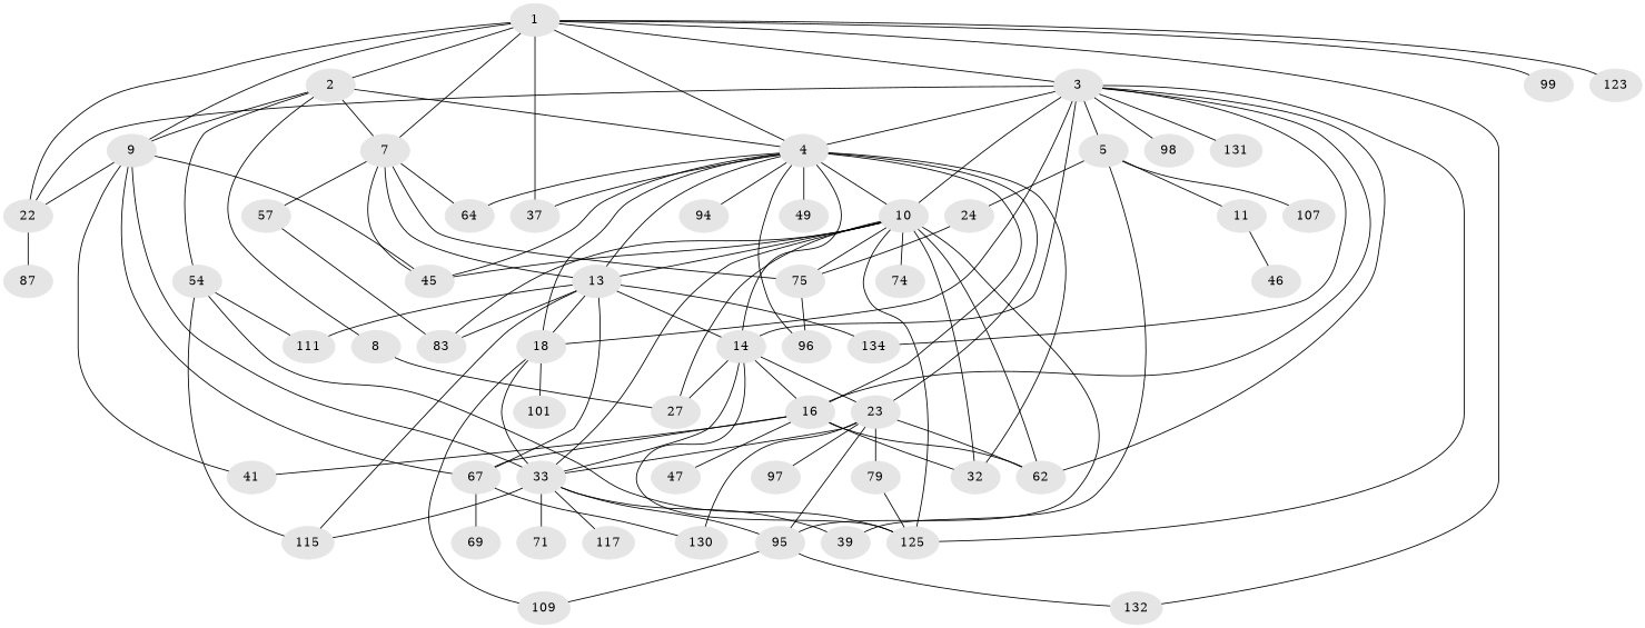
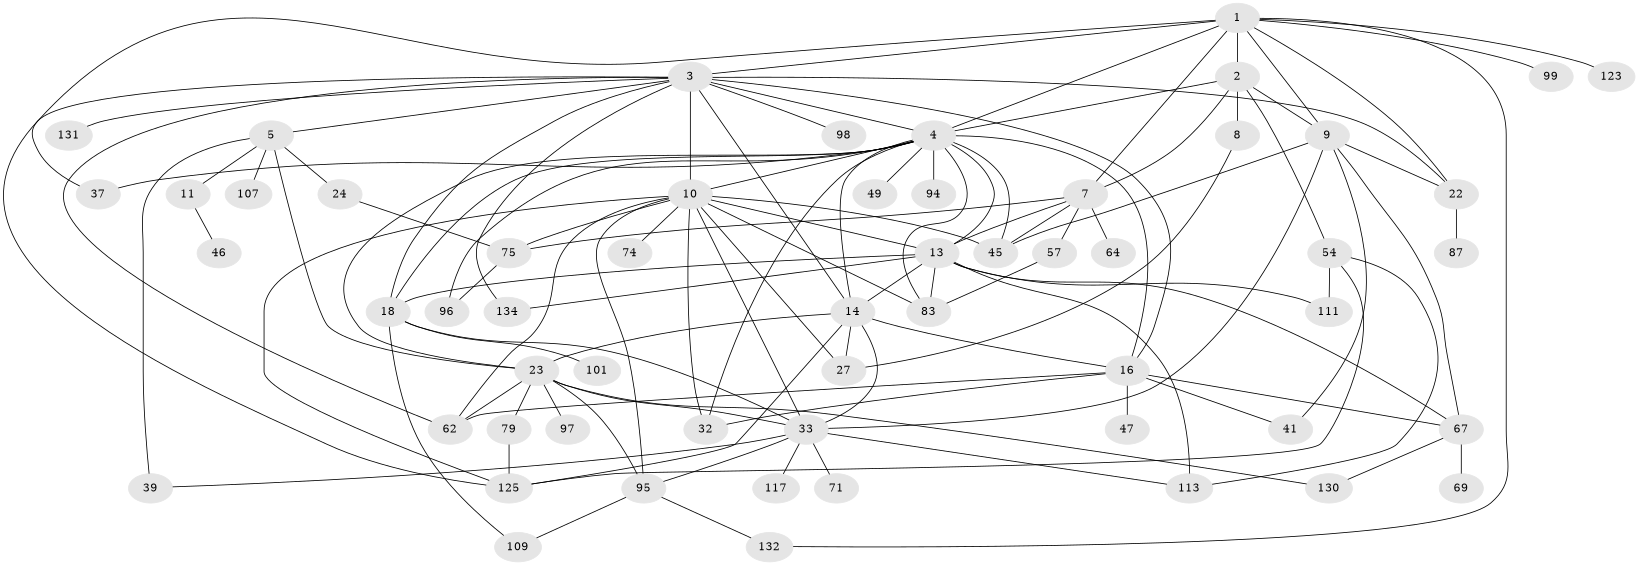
  graph {
    node [color=gray90 style=filled]
    1 [super="+6+73"]
    2
    3 [super="+72+26+15+51"]
    4 [super="+17"]
    7 [super="+30+114+40+58"]
    9 [super="+93+137"]
    22 [super="+81"]
    37
    99
    123
    132
    8
    54 [super="+90"]
    10 [super="+68+12"]
    5
    14 [super="+53+21"]
    16 [super="+28"]
    18 [super="+25"]
    62 [super="+128"]
    98
    125 [super="+138+142+126"]
    131
    134
    13 [super="+80+31+66"]
    23 [super="+85+35+84"]
    32 [super="+127+65+42"]
    45 [super="+50+120"]
    49 [super="+115"]
    64 [super="+77"]
    94
    96
    57 [super="+60"]
    75 [super="+88"]
    33 [super="+61+76+38"]
    41
    67 [super="+133"]
    27
    83
    74
    95 [super="+147+143+135"]
    87 [super="+92"]
    111 [super="+146"]
-   113 [label=115]
+   113
    11
    24 [super="+145+56"]
    39 [super="+59"]
    107
    47
    101
    109
    79
    97
    130
    n54 [label=46]
    71
    117
    69 [super="+82"]
    1 -- 2
    1 -- 3
    1 -- 4
    1 -- 7 [weight=2]
    1 -- 9
    1 -- 22
    1 -- 37
    1 -- 99
    1 -- 123
    1 -- 132
    2 -- 4
    2 -- 7
    2 -- 9
    2 -- 8
    2 -- 54
    3 -- 4
    3 -- 22
    3 -- 10 [weight=2]
    3 -- 5
    3 -- 14
    3 -- 16
    3 -- 18
    3 -- 62
    3 -- 98
    3 -- 125
    3 -- 131
    3 -- 134
    4 -- 37
    4 -- 10
    4 -- 14
    4 -- 16 [weight=4]
    4 -- 18
    4 -- 13 [weight=2]
    4 -- 23
    4 -- 32
    4 -- 45
    4 -- 49 [weight=2]
-   4 -- 64
+   4 -- 83
    4 -- 94
    4 -- 96
    7 -- 13
    7 -- 45
    7 -- 64
    7 -- 57 [weight=2]
    7 -- 75
    9 -- 22
    9 -- 45
    9 -- 33
    9 -- 41
    9 -- 67
    22 -- 87
    8 -- 27
    54 -- 125
    54 -- 111
    54 -- 113
    10 -- 62
    10 -- 125
    10 -- 13
    10 -- 32
    10 -- 45
    10 -- 75
    10 -- 33
    10 -- 27
    10 -- 83
    10 -- 74
    10 -- 95
+   5 -- 23
    5 -- 11
    5 -- 24
    5 -- 39
    5 -- 107
    14 -- 16
    14 -- 125
    14 -- 23
    14 -- 33
    14 -- 27
    16 -- 62
    16 -- 32
    16 -- 41
    16 -- 67
    16 -- 47
    18 -- 33 [weight=2]
    18 -- 101
    18 -- 109
    13 -- 14
    13 -- 18
    13 -- 134
    13 -- 67
    13 -- 83
    13 -- 111 [weight=2]
    13 -- 113
    23 -- 62
    23 -- 33
    23 -- 95
    23 -- 79
    23 -- 97
    23 -- 130
    57 -- 83
    75 -- 96
    33 -- 95
    33 -- 113
    33 -- 39
    33 -- 71
    33 -- 117
    67 -- 130
    67 -- 69
    95 -- 132
    95 -- 109
    11 -- n54
    24 -- 75
    79 -- 125
  }
